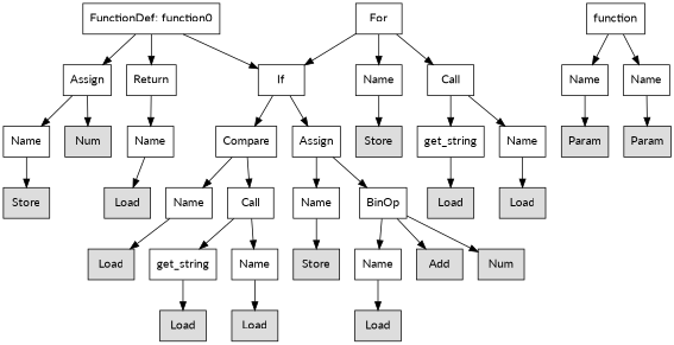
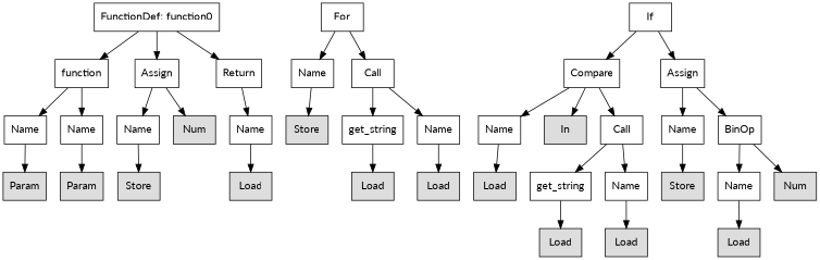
  digraph {
    fontname=Lato
    node [fontname=Lato shape=rect]
    edge [fontname=Lato]
    n1 [label="FunctionDef: function0"]
    n2 [label=function]
    n3 [label=Assign]
    n4 [label=Return]
    n5 [label=Name]
    n6 [label=Name]
    n7 [label=Name]
    n8 [fillcolor="#dddddd" label=Num style=filled]
    n9 [label=For]
    n10 [label=Name]
    n11 [label=Call]
    n12 [label=If]
    n13 [label=Name]
    n14 [fillcolor="#dddddd" label=Param style=filled]
    n15 [fillcolor="#dddddd" label=Param style=filled]
    n16 [fillcolor="#dddddd" label=Store style=filled]
    n17 [fillcolor="#dddddd" label=Store style=filled]
    n18 [label=get_string]
    n19 [label=Name]
    n20 [label=Compare]
    n21 [label=Assign]
    n22 [fillcolor="#dddddd" label=Load style=filled]
    n23 [fillcolor="#dddddd" label=Load style=filled]
    n24 [fillcolor="#dddddd" label=Load style=filled]
    n25 [label=Name]
+   n26 [fillcolor="#dddddd" label=In style=filled]
    n27 [label=Call]
    n28 [label=Name]
    n29 [label=BinOp]
    n30 [fillcolor="#dddddd" label=Load style=filled]
    n31 [label=get_string]
    n32 [label=Name]
    n33 [fillcolor="#dddddd" label=Store style=filled]
    n34 [label=Name]
-   n35 [fillcolor="#dddddd" label=Add style=filled]
    n36 [fillcolor="#dddddd" label=Num style=filled]
    n37 [fillcolor="#dddddd" label=Load style=filled]
    n38 [fillcolor="#dddddd" label=Load style=filled]
    n39 [fillcolor="#dddddd" label=Load style=filled]
-   n1 -> n12
+   n1 -> n2
    n1 -> n3
    n1 -> n4
    n2 -> n5
    n2 -> n6
    n3 -> n7
    n3 -> n8
    n4 -> n13
    n5 -> n14
    n6 -> n15
    n7 -> n16
    n9 -> n10
    n9 -> n11
-   n9 -> n12
    n10 -> n17
    n11 -> n18
    n11 -> n19
    n12 -> n20
    n12 -> n21
    n13 -> n22
    n18 -> n23
    n19 -> n24
    n20 -> n25
+   n20 -> n26
    n20 -> n27
    n21 -> n28
    n21 -> n29
    n25 -> n30
    n27 -> n31
    n27 -> n32
    n28 -> n33
    n29 -> n34
-   n29 -> n35
    n29 -> n36
    n31 -> n37
    n32 -> n38
    n34 -> n39
  }
